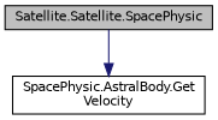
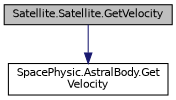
  digraph {
    rankdir=TB
    node [color=black fontname=Helvetica fontsize=10 shape=record style=filled]
-   n1 [fillcolor=grey75 fontcolor=black height=0.2 label="Satellite.Satellite.SpacePhysic" width=0.4]
+   n1 [fillcolor=grey75 fontcolor=black height=0.2 label="Satellite.Satellite.GetVelocity" width=0.4]
    n2 [fillcolor=white height=0.2 label="SpacePhysic.AstralBody.Get\lVelocity" width=0.4]
    n1 -> n2 [color=midnightblue fontname=Helvetica fontsize=10 labelfontname=Helvetica labelfontsize=10 style=solid]
  }
